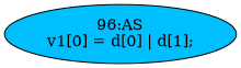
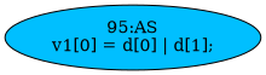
  strict digraph {
    rankdir=LR
-   n1 [ast="<pyverilog.vparser.ast.Assign object at 0x7fee2312a790>" def_var="['v1']" fillcolor=deepskyblue label="96:AS\nv1[0] = d[0] | d[1];" statements="[]" style=filled typ=Assign use_var="['d', 'd']"]
+   n1 [ast="<pyverilog.vparser.ast.Assign object at 0x7fee2312a790>" def_var="['v1']" fillcolor=deepskyblue label="95:AS\nv1[0] = d[0] | d[1];" statements="[]" style=filled typ=Assign use_var="['d', 'd']"]
  }
